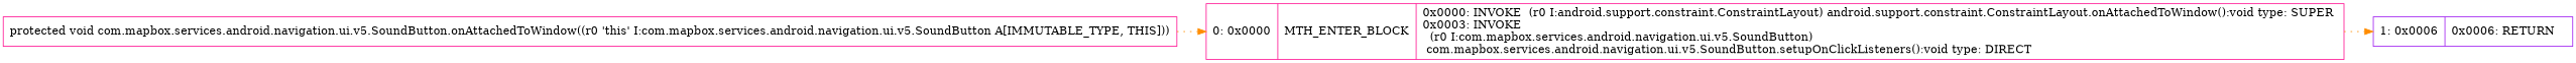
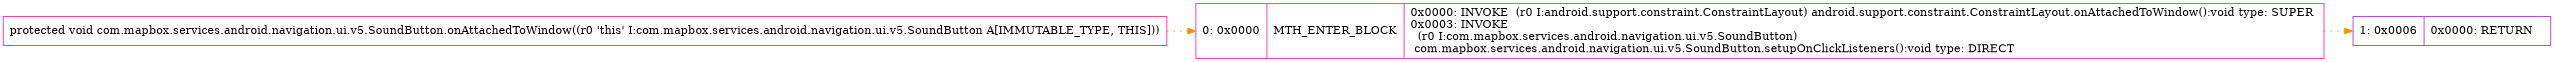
  digraph {
    rankdir=LR
    node [shape=record color=deeppink]
    edge [color=darkorange style=dotted]
    n1 [label="{0\:\ 0x0000|MTH_ENTER_BLOCK\l|0x0000: INVOKE  (r0 I:android.support.constraint.ConstraintLayout) android.support.constraint.ConstraintLayout.onAttachedToWindow():void type: SUPER \l0x0003: INVOKE  \l  (r0 I:com.mapbox.services.android.navigation.ui.v5.SoundButton)\l com.mapbox.services.android.navigation.ui.v5.SoundButton.setupOnClickListeners():void type: DIRECT \l}"]
-   n2 [label="{1\:\ 0x0006|0x0006: RETURN   \l}" color=purple]
+   n2 [label="{1\:\ 0x0006|0x0000: RETURN   \l}" color=purple]
    n3 [label="{protected void com.mapbox.services.android.navigation.ui.v5.SoundButton.onAttachedToWindow((r0 'this' I:com.mapbox.services.android.navigation.ui.v5.SoundButton A[IMMUTABLE_TYPE, THIS])) }"]
    n1 -> n2
    n3 -> n1
  }
